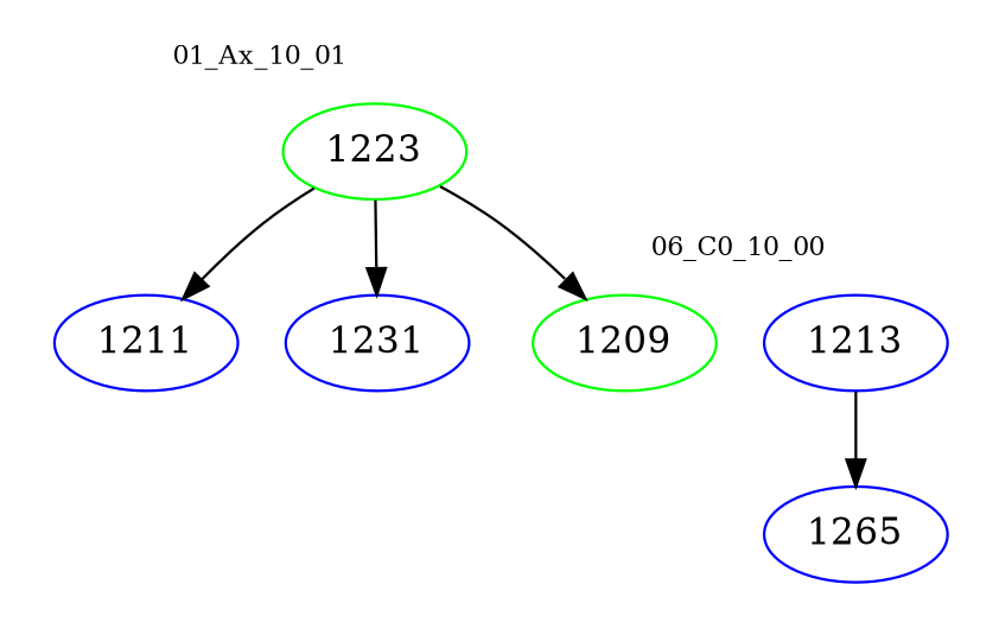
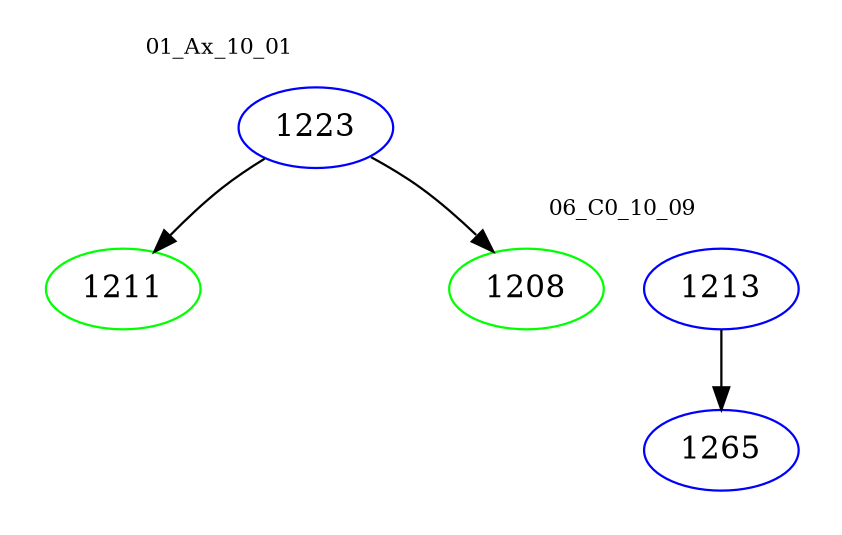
  digraph {
    node [color=blue]
    edge [color=black]
-   n1 [color=green label=1223]
-   n2 [label=1211]
-   n3 [label=1231]
+   n1 [label=1223]
+   n2 [color=green label=1211]
    n4 [label=1213]
-   n5 [color=green label=1209]
+   n5 [color=green label=1208]
    n6 [label=1265]
    subgraph cluster_1 {
      color=white
      fontsize=10
      label="01_Ax_10_01"
      n1
      n2
-     n3
    }
    subgraph cluster_2 {
      color=white
      fontsize=10
-     label="06_C0_10_00"
+     label="06_C0_10_09"
      n4
      n5
      n6
    }
    n1 -> n2
-   n1 -> n3
    n1 -> n5
    n4 -> n6
  }
